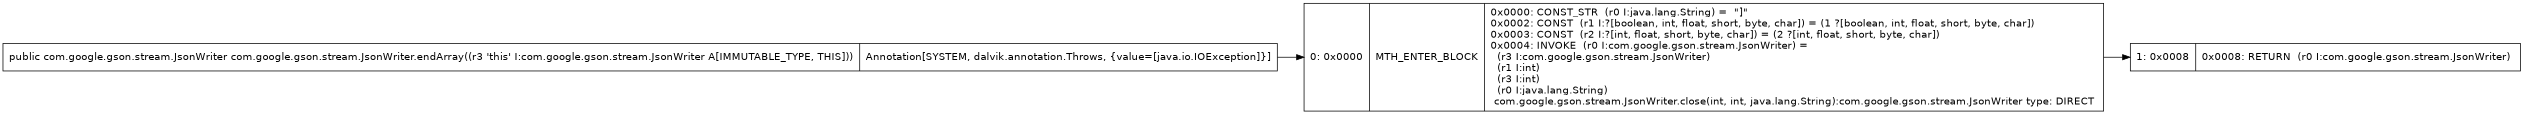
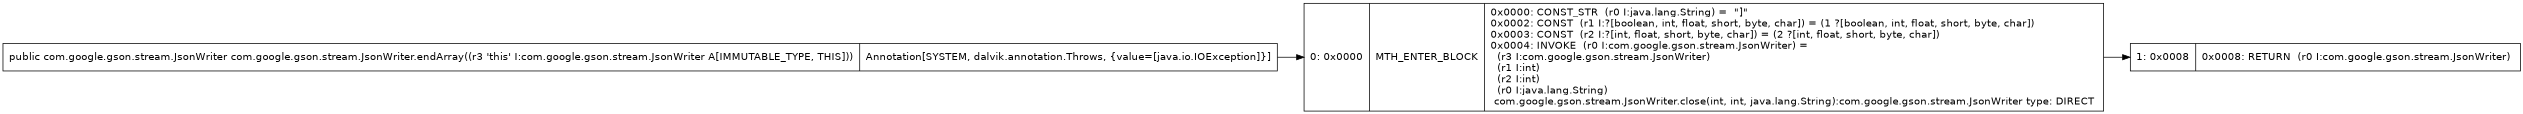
  digraph {
    rankdir=LR
    fontname="DejaVu Sans"
    node [shape=record fontname="DejaVu Sans"]
    edge [fontname="DejaVu Sans"]
-   n1 [label="{0\:\ 0x0000|MTH_ENTER_BLOCK\l|0x0000: CONST_STR  (r0 I:java.lang.String) =  \"]\" \l0x0002: CONST  (r1 I:?[boolean, int, float, short, byte, char]) = (1 ?[boolean, int, float, short, byte, char]) \l0x0003: CONST  (r2 I:?[int, float, short, byte, char]) = (2 ?[int, float, short, byte, char]) \l0x0004: INVOKE  (r0 I:com.google.gson.stream.JsonWriter) = \l  (r3 I:com.google.gson.stream.JsonWriter)\l  (r1 I:int)\l  (r3 I:int)\l  (r0 I:java.lang.String)\l com.google.gson.stream.JsonWriter.close(int, int, java.lang.String):com.google.gson.stream.JsonWriter type: DIRECT \l}"]
+   n1 [label="{0\:\ 0x0000|MTH_ENTER_BLOCK\l|0x0000: CONST_STR  (r0 I:java.lang.String) =  \"]\" \l0x0002: CONST  (r1 I:?[boolean, int, float, short, byte, char]) = (1 ?[boolean, int, float, short, byte, char]) \l0x0003: CONST  (r2 I:?[int, float, short, byte, char]) = (2 ?[int, float, short, byte, char]) \l0x0004: INVOKE  (r0 I:com.google.gson.stream.JsonWriter) = \l  (r3 I:com.google.gson.stream.JsonWriter)\l  (r1 I:int)\l  (r2 I:int)\l  (r0 I:java.lang.String)\l com.google.gson.stream.JsonWriter.close(int, int, java.lang.String):com.google.gson.stream.JsonWriter type: DIRECT \l}"]
    n2 [label="{1\:\ 0x0008|0x0008: RETURN  (r0 I:com.google.gson.stream.JsonWriter) \l}"]
    n3 [label="{public com.google.gson.stream.JsonWriter com.google.gson.stream.JsonWriter.endArray((r3 'this' I:com.google.gson.stream.JsonWriter A[IMMUTABLE_TYPE, THIS]))  | Annotation[SYSTEM, dalvik.annotation.Throws, \{value=[java.io.IOException]\}]\l}"]
    n1 -> n2
    n3 -> n1
  }
